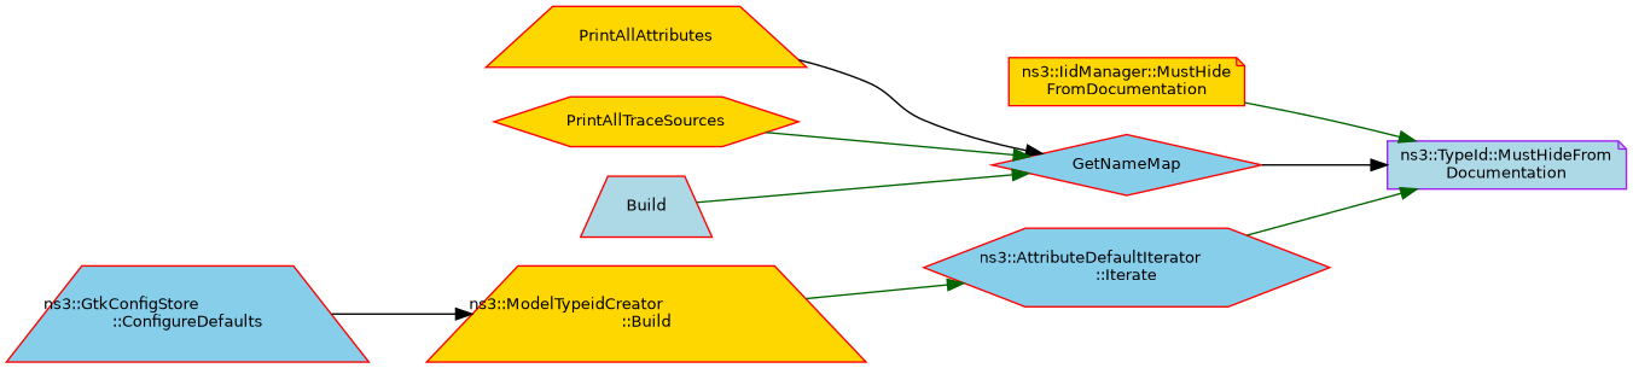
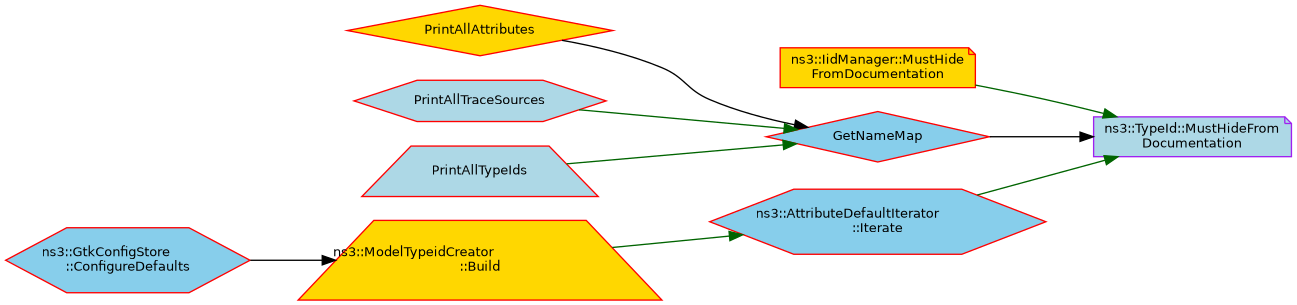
  digraph {
    rankdir=RL
    node [color=red fillcolor=gold fontname=Helvetica fontsize=10 shape=hexagon style=filled]
    edge [color=darkgreen dir=back fontname=Helvetica fontsize=10 labelfontname=Helvetica labelfontsize=10 style=solid]
    n1 [fontcolor=black height=0.2 label="ns3::IidManager::MustHide\lFromDocumentation" shape=note width=0.4]
    n2 [color=purple fillcolor=lightblue height=0.2 label="ns3::TypeId::MustHideFrom\lDocumentation" shape=note width=0.4]
    n3 [fillcolor=skyblue height=0.2 label=GetNameMap shape=diamond width=0.4]
    n4 [fillcolor=skyblue height=0.2 label="ns3::AttributeDefaultIterator\l::Iterate" width=0.4]
-   n5 [height=0.2 label=PrintAllAttributes shape=trapezium width=0.4]
-   n6 [height=0.2 label=PrintAllTraceSources width=0.4]
-   n7 [fillcolor=lightblue height=0.2 label=Build shape=trapezium width=0.4]
+   n5 [height=0.2 label=PrintAllAttributes shape=diamond width=0.4]
+   n6 [fillcolor=lightblue height=0.2 label=PrintAllTraceSources width=0.4]
+   n7 [fillcolor=lightblue height=0.2 label=PrintAllTypeIds shape=trapezium width=0.4]
    n8 [height=0.2 label="ns3::ModelTypeidCreator\l::Build" shape=trapezium width=0.4]
-   n9 [fillcolor=skyblue height=0.2 label="ns3::GtkConfigStore\l::ConfigureDefaults" shape=trapezium width=0.4]
+   n9 [fillcolor=skyblue height=0.2 label="ns3::GtkConfigStore\l::ConfigureDefaults" width=0.4]
    n2 -> n1
    n2 -> n3 [color=black]
    n2 -> n4
    n3 -> n5 [color=black]
    n3 -> n6
    n3 -> n7
    n4 -> n8
    n8 -> n9 [color=black]
  }
